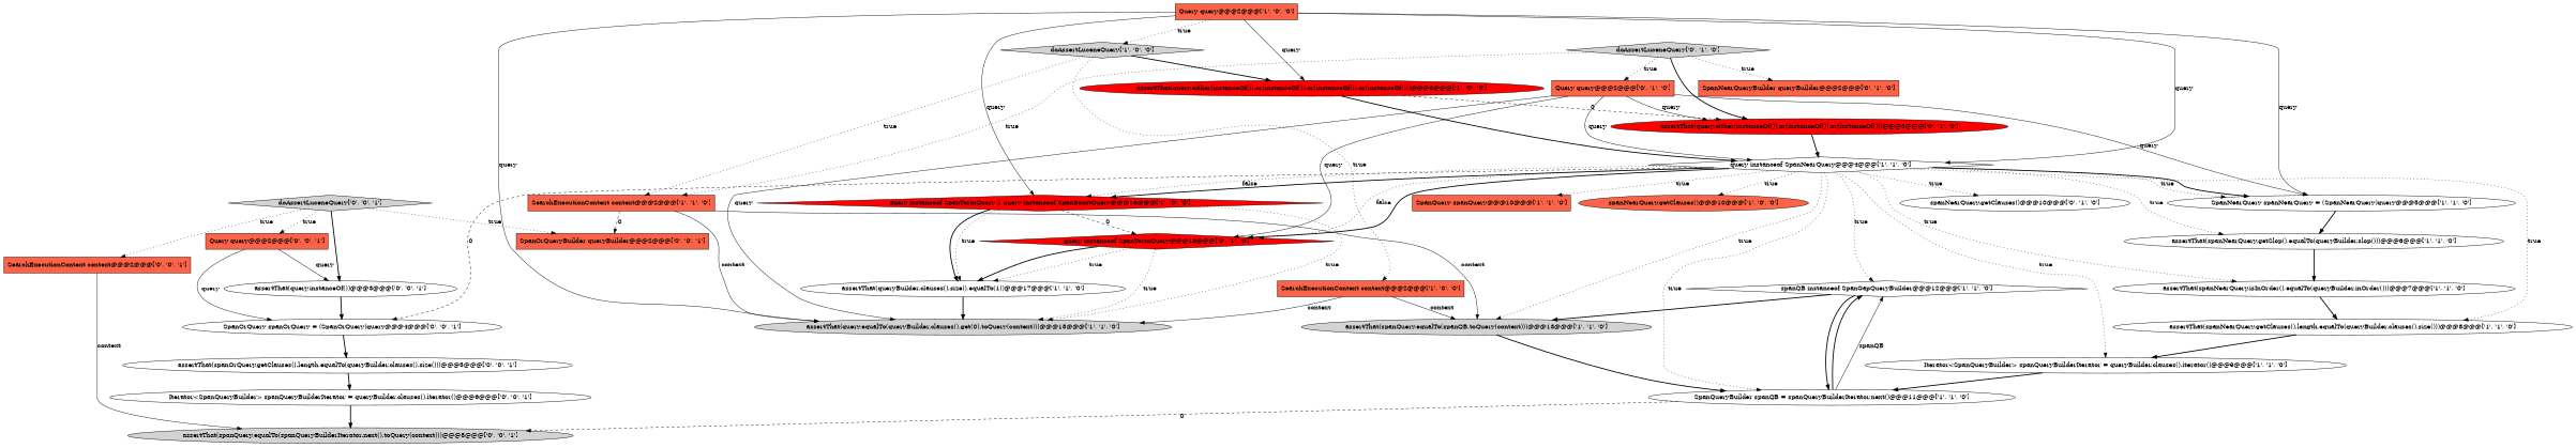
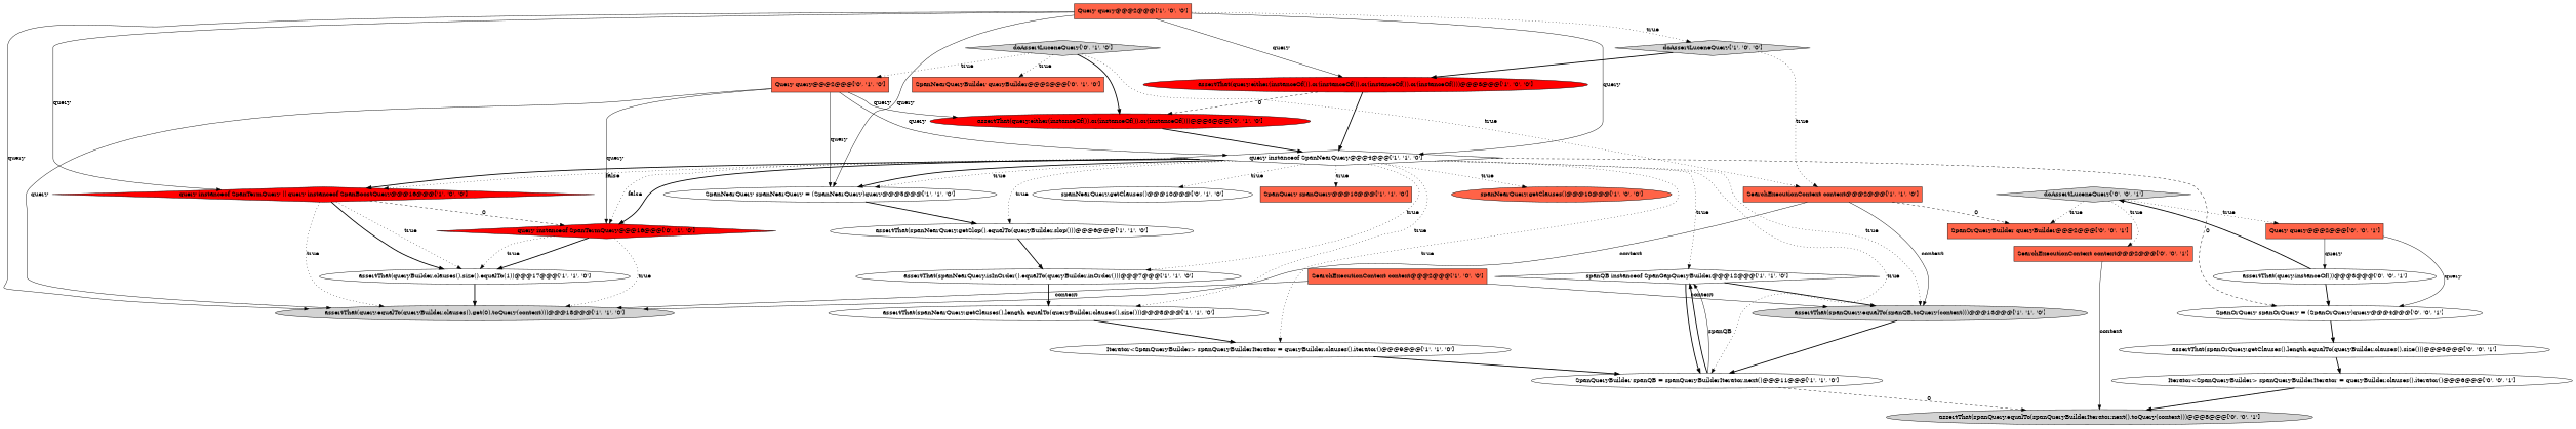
  digraph {
    node [fillcolor=white shape=ellipse style=filled]
    edge [style=dotted]
    n1 [label="spanQB instanceof SpanGapQueryBuilder@@@12@@@['1', '1', '0']" shape=diamond]
    n2 [fillcolor=lightgray label="assertThat(spanQuery,equalTo(spanQB.toQuery(context)))@@@13@@@['1', '1', '0']"]
    n3 [label="SpanQueryBuilder spanQB = spanQueryBuilderIterator.next()@@@11@@@['1', '1', '0']"]
    n4 [fillcolor=lightgray label="assertThat(spanQuery,equalTo(spanQueryBuilderIterator.next().toQuery(context)))@@@8@@@['0', '0', '1']"]
    n5 [fillcolor=tomato label="SpanOrQueryBuilder queryBuilder@@@2@@@['0', '0', '1']" shape=box]
    n6 [fillcolor=red label="assertThat(query,either(instanceOf()).or(instanceOf()).or(instanceOf()))@@@3@@@['0', '1', '0']"]
    n7 [label="query instanceof SpanNearQuery@@@4@@@['1', '1', '0']" shape=diamond]
    n8 [label="SpanNearQuery spanNearQuery = (SpanNearQuery)query@@@5@@@['1', '1', '0']"]
    n9 [label="assertThat(spanNearQuery.getSlop(),equalTo(queryBuilder.slop()))@@@6@@@['1', '1', '0']"]
    n10 [label="spanNearQuery.getClauses()@@@10@@@['0', '1', '0']"]
    n11 [label="Iterator<SpanQueryBuilder> spanQueryBuilderIterator = queryBuilder.clauses().iterator()@@@9@@@['1', '1', '0']"]
    n12 [label="assertThat(spanNearQuery.getClauses().length,equalTo(queryBuilder.clauses().size()))@@@8@@@['1', '1', '0']"]
    n13 [fillcolor=red label="query instanceof SpanTermQuery@@@16@@@['0', '1', '0']" shape=diamond]
    n14 [fillcolor=tomato label="SpanQuery spanQuery@@@10@@@['1', '1', '0']" shape=box]
    n15 [label="SpanOrQuery spanOrQuery = (SpanOrQuery)query@@@4@@@['0', '0', '1']"]
    n16 [label="assertThat(spanNearQuery.isInOrder(),equalTo(queryBuilder.inOrder()))@@@7@@@['1', '1', '0']"]
    n17 [fillcolor=tomato label="spanNearQuery.getClauses()@@@10@@@['1', '0', '0']"]
    n18 [fillcolor=red label="query instanceof SpanTermQuery || query instanceof SpanBoostQuery@@@16@@@['1', '0', '0']" shape=diamond]
    n19 [fillcolor=lightgray label="assertThat(query,equalTo(queryBuilder.clauses().get(0).toQuery(context)))@@@18@@@['1', '1', '0']"]
    n20 [label="assertThat(queryBuilder.clauses().size(),equalTo(1))@@@17@@@['1', '1', '0']"]
    n21 [label="assertThat(spanOrQuery.getClauses().length,equalTo(queryBuilder.clauses().size()))@@@5@@@['0', '0', '1']"]
    n22 [fillcolor=lightgray label="doAssertLuceneQuery['1', '0', '0']" shape=diamond]
    n23 [fillcolor=tomato label="SearchExecutionContext context@@@2@@@['1', '1', '0']" shape=box]
    n24 [fillcolor=tomato label="SearchExecutionContext context@@@2@@@['1', '0', '0']" shape=box]
    n25 [fillcolor=red label="assertThat(query,either(instanceOf()).or(instanceOf()).or(instanceOf()).or(instanceOf()))@@@3@@@['1', '0', '0']"]
    n26 [fillcolor=tomato label="Query query@@@2@@@['1', '0', '0']" shape=box]
    n27 [fillcolor=lightgray label="doAssertLuceneQuery['0', '0', '1']" shape=diamond]
    n28 [fillcolor=tomato label="Query query@@@2@@@['0', '0', '1']" shape=box]
    n29 [fillcolor=tomato label="SearchExecutionContext context@@@2@@@['0', '0', '1']" shape=box]
    n30 [label="assertThat(query,instanceOf())@@@3@@@['0', '0', '1']"]
    n31 [fillcolor=tomato label="SpanNearQueryBuilder queryBuilder@@@2@@@['0', '1', '0']" shape=box]
    n32 [label="Iterator<SpanQueryBuilder> spanQueryBuilderIterator = queryBuilder.clauses().iterator()@@@6@@@['0', '0', '1']"]
    n33 [fillcolor=lightgray label="doAssertLuceneQuery['0', '1', '0']" shape=diamond]
    n34 [fillcolor=tomato label="Query query@@@2@@@['0', '1', '0']" shape=box]
    n1 -> n2 [style=bold]
    n1 -> n3 [style=bold]
    n2 -> n3 [style=bold]
    n3 -> n1 [style=bold]
    n3 -> n1 [label=spanQB style=solid]
    n3 -> n4 [label=0 style=dashed]
    n6 -> n7 [style=bold]
    n7 -> n1 [label=true]
    n7 -> n2 [label=true]
    n7 -> n3 [label=true]
    n7 -> n8 [label=true]
    n7 -> n8 [style=bold]
    n7 -> n9 [label=true]
    n7 -> n10 [label=true]
    n7 -> n11 [label=true]
    n7 -> n12 [label=true]
    n7 -> n13 [style=bold]
    n7 -> n13 [label=false]
    n7 -> n14 [label=true]
    n7 -> n15 [label=0 style=dashed]
    n7 -> n16 [label=true]
    n7 -> n17 [label=true]
    n7 -> n18 [style=bold]
    n7 -> n18 [label=false]
    n8 -> n9 [style=bold]
    n9 -> n16 [style=bold]
    n11 -> n3 [style=bold]
    n12 -> n11 [style=bold]
    n13 -> n19 [label=true]
    n13 -> n20 [style=bold]
    n13 -> n20 [label=true]
    n15 -> n21 [style=bold]
    n16 -> n12 [style=bold]
    n18 -> n13 [label=0 style=dashed]
    n18 -> n19 [label=true]
    n18 -> n20 [label=true]
    n18 -> n20 [style=bold]
    n20 -> n19 [style=bold]
    n21 -> n32 [style=bold]
    n22 -> n23 [label=true]
-   n22 -> n24 [label=true]
    n22 -> n25 [style=bold]
    n23 -> n2 [label=context style=solid]
    n23 -> n5 [label=0 style=dashed]
    n23 -> n19 [label=context style=solid]
    n24 -> n2 [label=context style=solid]
    n24 -> n19 [label=context style=solid]
    n25 -> n6 [label=0 style=dashed]
    n25 -> n7 [style=bold]
    n26 -> n7 [label=query style=solid]
    n26 -> n8 [label=query style=solid]
    n26 -> n18 [label=query style=solid]
    n26 -> n19 [label=query style=solid]
    n26 -> n22 [label=true]
    n26 -> n25 [label=query style=solid]
    n27 -> n5 [label=true]
    n27 -> n28 [label=true]
    n27 -> n29 [label=true]
-   n27 -> n30 [style=bold]
+   n30 -> n27 [style=bold]
    n28 -> n15 [label=query style=solid]
    n28 -> n30 [label=query style=solid]
    n29 -> n4 [label=context style=solid]
    n30 -> n15 [style=bold]
    n32 -> n4 [style=bold]
    n33 -> n6 [style=bold]
    n33 -> n23 [label=true]
    n33 -> n31 [label=true]
    n33 -> n34 [label=true]
    n34 -> n6 [label=query style=solid]
    n34 -> n7 [label=query style=solid]
    n34 -> n8 [label=query style=solid]
    n34 -> n13 [label=query style=solid]
    n34 -> n19 [label=query style=solid]
  }
